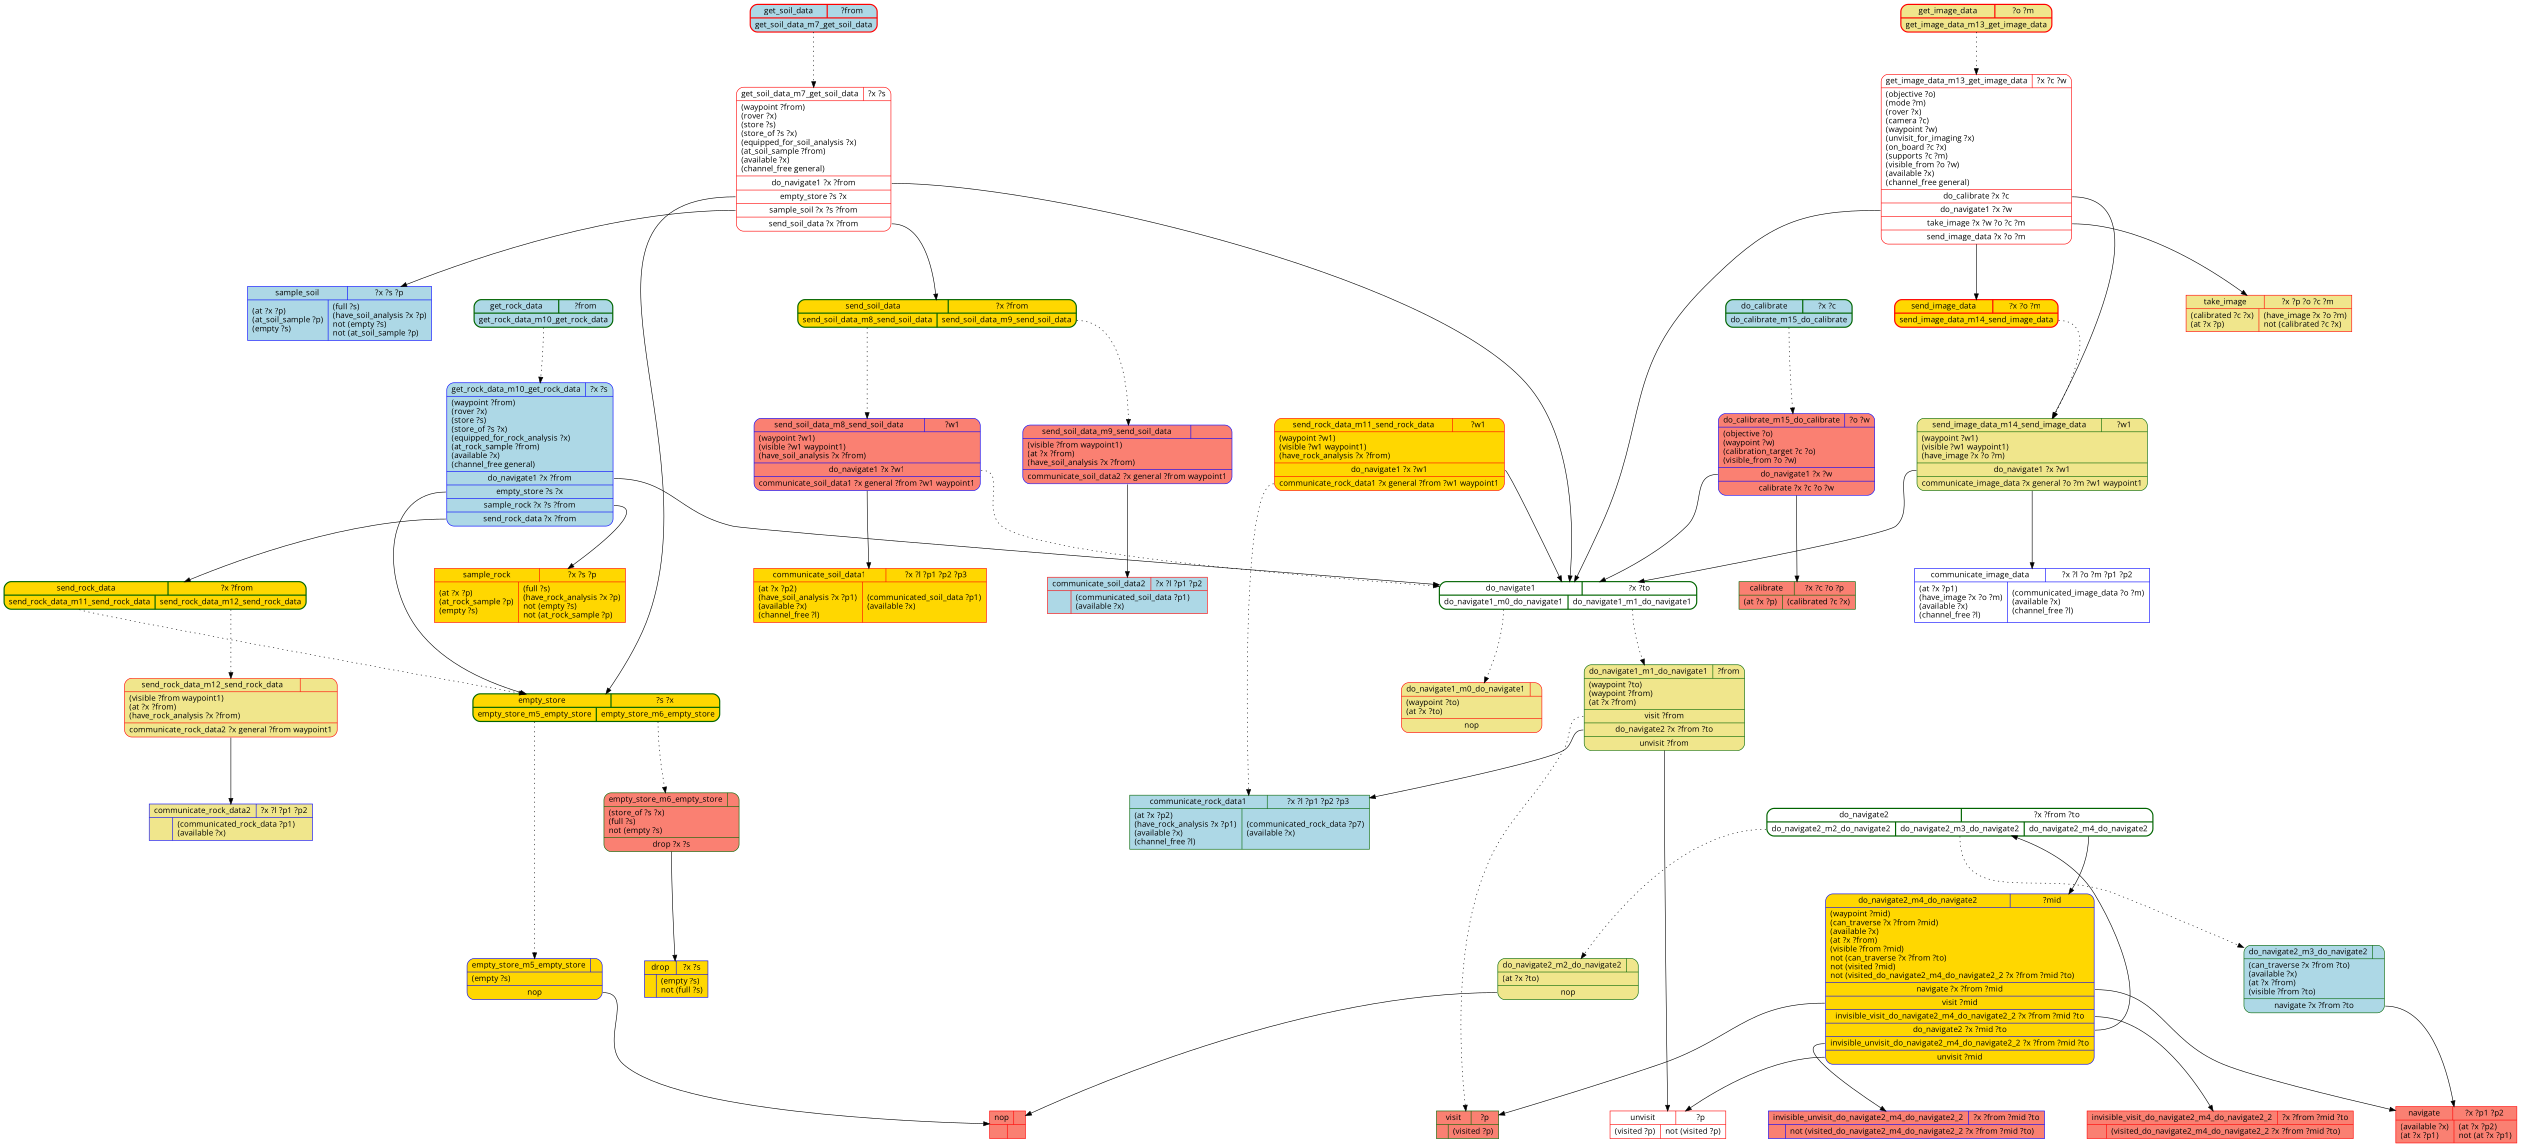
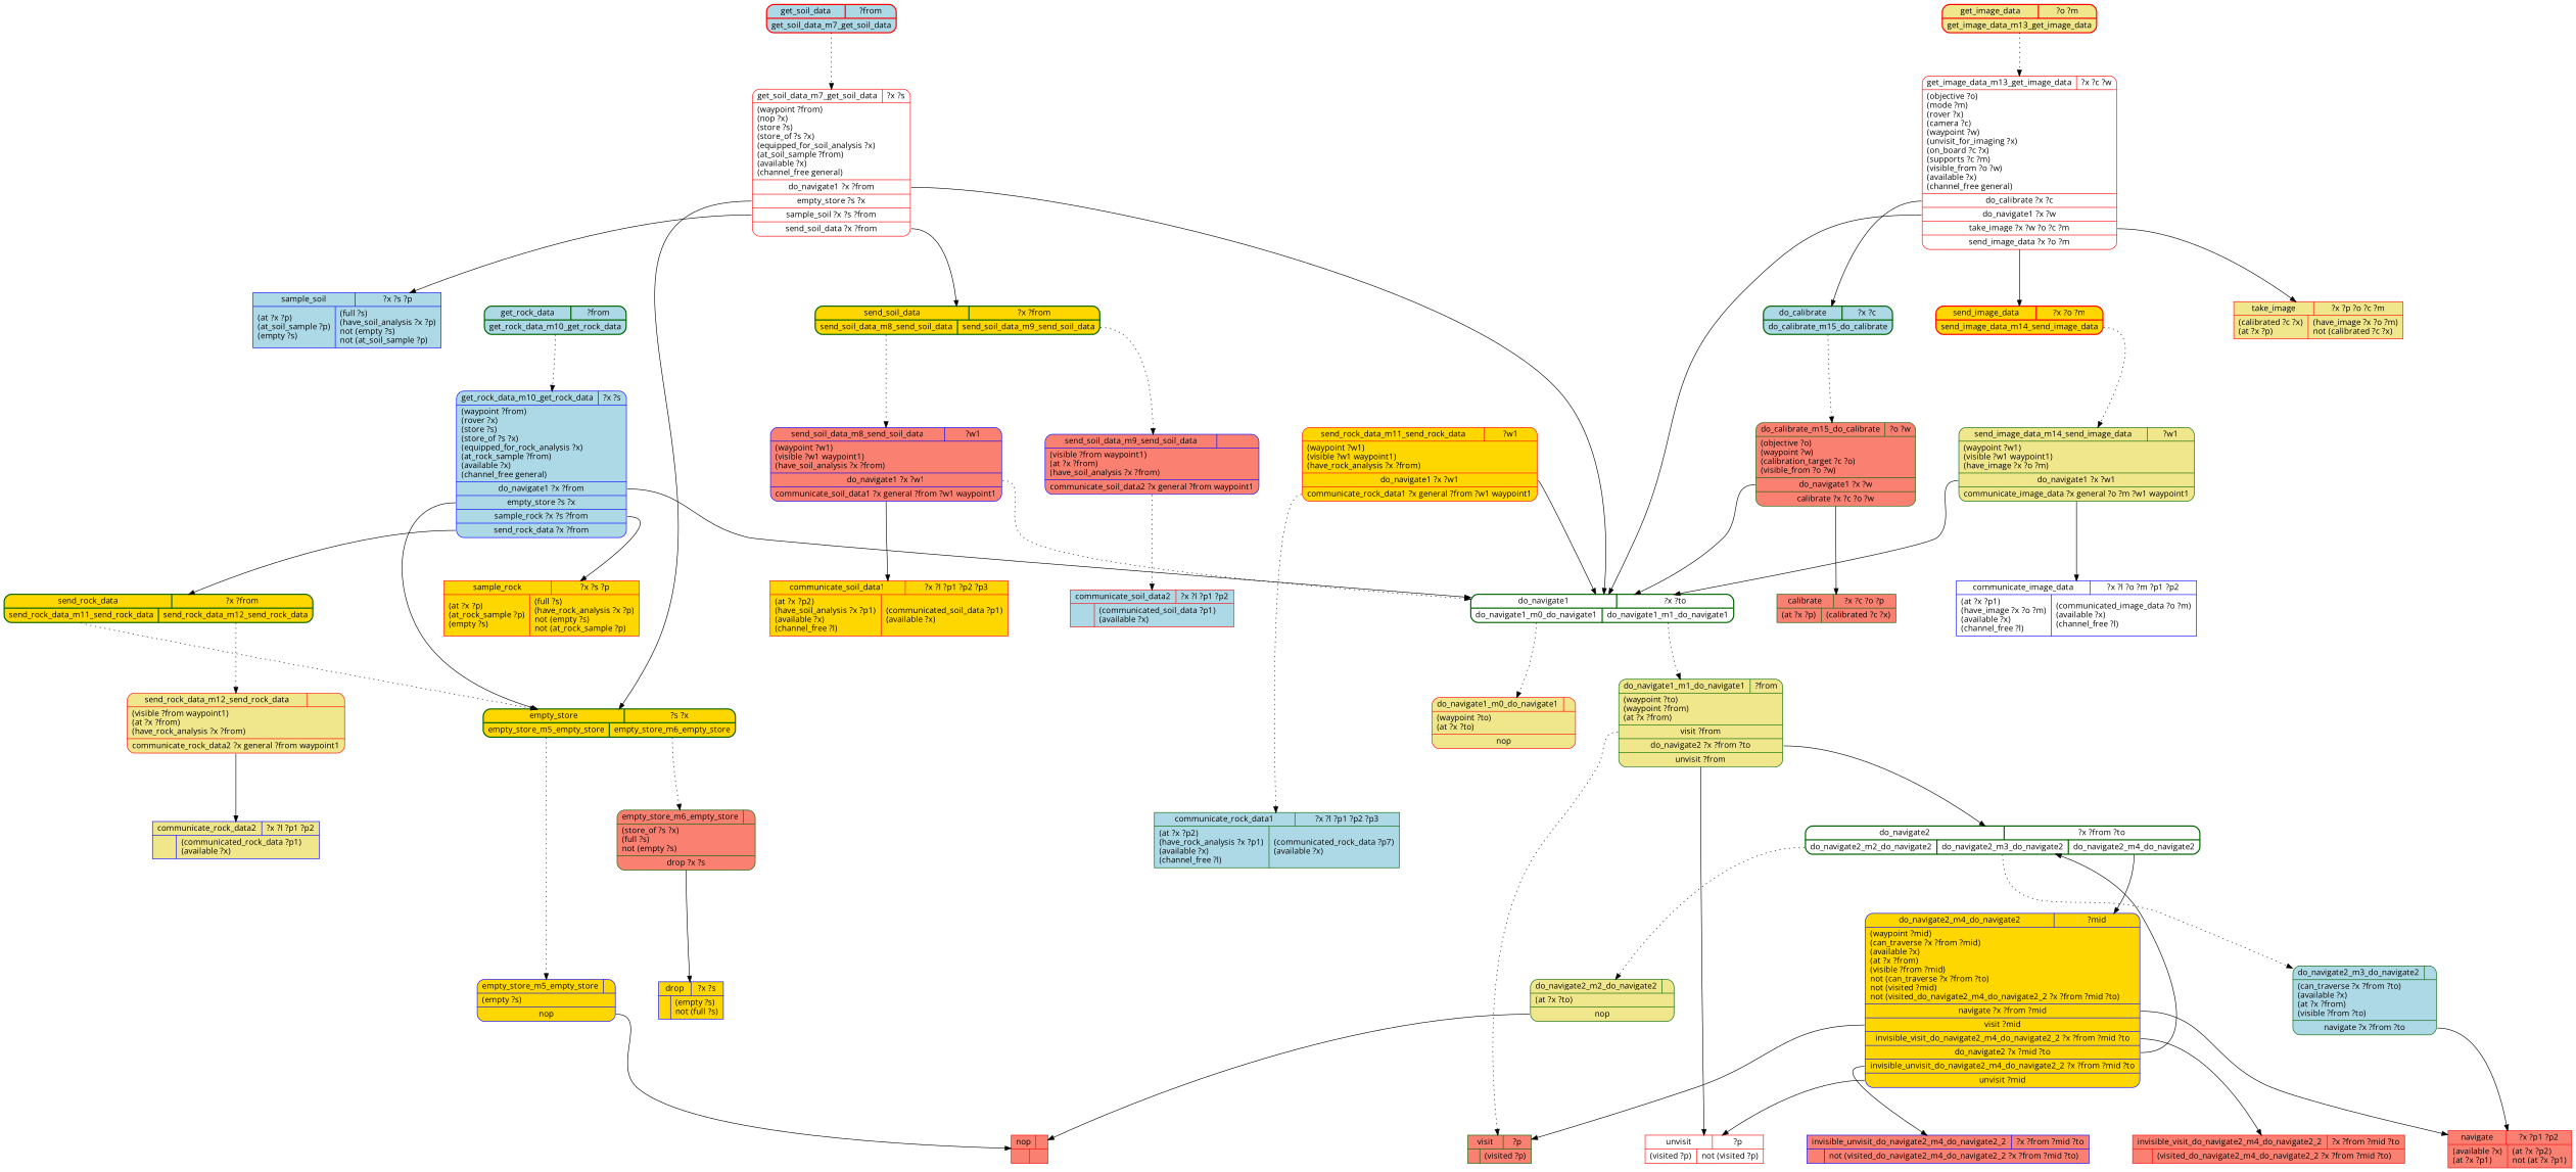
  digraph {
    fontname="Open Sans"
    nodesep=1
    ranksep=1
    node [color=red fillcolor=salmon fontname="Open Sans" shape=Mrecord style=filled]
    edge [fontname="Open Sans" tailport=0]
    navigate [label="{{\N|?x ?p1 ?p2}|{(available ?x)\l(at ?x ?p1)\l|(at ?x ?p2)\lnot (at ?x ?p1)\l}}" shape=record]
    sample_soil [color=blue fillcolor=lightblue label="{{\N|?x ?s ?p}|{(at ?x ?p)\l(at_soil_sample ?p)\l(empty ?s)\l|(full ?s)\l(have_soil_analysis ?x ?p)\lnot (empty ?s)\lnot (at_soil_sample ?p)\l}}" shape=record]
    sample_rock [fillcolor=gold label="{{\N|?x ?s ?p}|{(at ?x ?p)\l(at_rock_sample ?p)\l(empty ?s)\l|(full ?s)\l(have_rock_analysis ?x ?p)\lnot (empty ?s)\lnot (at_rock_sample ?p)\l}}" shape=record]
    drop [color=blue fillcolor=gold label="{{\N|?x ?s}|{|(empty ?s)\lnot (full ?s)\l}}" shape=record]
    calibrate [color=darkgreen label="{{\N|?x ?c ?o ?p}|{(at ?x ?p)\l|(calibrated ?c ?x)\l}}" shape=record]
    take_image [fillcolor=khaki label="{{\N|?x ?p ?o ?c ?m}|{(calibrated ?c ?x)\l(at ?x ?p)\l|(have_image ?x ?o ?m)\lnot (calibrated ?c ?x)\l}}" shape=record]
    communicate_soil_data1 [fillcolor=gold label="{{\N|?x ?l ?p1 ?p2 ?p3}|{(at ?x ?p2)\l(have_soil_analysis ?x ?p1)\l(available ?x)\l(channel_free ?l)\l|(communicated_soil_data ?p1)\l(available ?x)\l}}" shape=record]
    communicate_soil_data2 [fillcolor=lightblue label="{{\N|?x ?l ?p1 ?p2}|{|(communicated_soil_data ?p1)\l(available ?x)\l}}" shape=record]
    communicate_rock_data1 [color=darkgreen fillcolor=lightblue label="{{\N|?x ?l ?p1 ?p2 ?p3}|{(at ?x ?p2)\l(have_rock_analysis ?x ?p1)\l(available ?x)\l(channel_free ?l)\l|(communicated_rock_data ?p7)\l(available ?x)\l}}" shape=record]
    communicate_rock_data2 [color=blue fillcolor=khaki label="{{\N|?x ?l ?p1 ?p2}|{|(communicated_rock_data ?p1)\l(available ?x)\l}}" shape=record]
    communicate_image_data [color=blue fillcolor=white label="{{\N|?x ?l ?o ?m ?p1 ?p2}|{(at ?x ?p1)\l(have_image ?x ?o ?m)\l(available ?x)\l(channel_free ?l)\l|(communicated_image_data ?o ?m)\l(available ?x)\l(channel_free ?l)\l}}" shape=record]
    visit [color=darkgreen label="{{\N|?p}|{|(visited ?p)\l}}" shape=record]
    unvisit [fillcolor=white label="{{\N|?p}|{(visited ?p)\l|not (visited ?p)\l}}" shape=record]
    nop [label="{{\N|}|{|}}" shape=record]
    invisible_visit_do_navigate2_m4_do_navigate2_2 [label="{{\N|?x ?from ?mid ?to}|{|(visited_do_navigate2_m4_do_navigate2_2 ?x ?from ?mid ?to)\l}}" shape=record]
    invisible_unvisit_do_navigate2_m4_do_navigate2_2 [color=blue label="{{\N|?x ?from ?mid ?to}|{|not (visited_do_navigate2_m4_do_navigate2_2 ?x ?from ?mid ?to)\l}}" shape=record]
    do_navigate1 [color=darkgreen fillcolor=white label="{{\N|?x ?to}|{<0>do_navigate1_m0_do_navigate1|<1>do_navigate1_m1_do_navigate1}}" style="bold,filled"]
    do_navigate1_m0_do_navigate1 [fillcolor=khaki label="{{\N|}|(waypoint ?to)\l(at ?x ?to)\l|<0>nop}"]
    do_navigate1_m1_do_navigate1 [color=darkgreen fillcolor=khaki label="{{\N|?from}|(waypoint ?to)\l(waypoint ?from)\l(at ?x ?from)\l|<0>visit ?from|<1>do_navigate2 ?x ?from ?to|<2>unvisit ?from}"]
    do_navigate2 [color=darkgreen fillcolor=white label="{{\N|?x ?from ?to}|{<0>do_navigate2_m2_do_navigate2|<1>do_navigate2_m3_do_navigate2|<2>do_navigate2_m4_do_navigate2}}" style="bold,filled"]
    do_navigate2_m2_do_navigate2 [color=darkgreen fillcolor=khaki label="{{\N|}|(at ?x ?to)\l|<0>nop}"]
    do_navigate2_m3_do_navigate2 [color=darkgreen fillcolor=lightblue label="{{\N|}|(can_traverse ?x ?from ?to)\l(available ?x)\l(at ?x ?from)\l(visible ?from ?to)\l|<0>navigate ?x ?from ?to}"]
    do_navigate2_m4_do_navigate2 [color=blue fillcolor=gold label="{{\N|?mid}|(waypoint ?mid)\l(can_traverse ?x ?from ?mid)\l(available ?x)\l(at ?x ?from)\l(visible ?from ?mid)\lnot (can_traverse ?x ?from ?to)\lnot (visited ?mid)\lnot (visited_do_navigate2_m4_do_navigate2_2 ?x ?from ?mid ?to)\l|<0>navigate ?x ?from ?mid|<1>visit ?mid|<2>invisible_visit_do_navigate2_m4_do_navigate2_2 ?x ?from ?mid ?to|<3>do_navigate2 ?x ?mid ?to|<4>invisible_unvisit_do_navigate2_m4_do_navigate2_2 ?x ?from ?mid ?to|<5>unvisit ?mid}"]
    empty_store [color=darkgreen fillcolor=gold label="{{\N|?s ?x}|{<0>empty_store_m5_empty_store|<1>empty_store_m6_empty_store}}" style="bold,filled"]
    empty_store_m5_empty_store [color=blue fillcolor=gold label="{{\N|}|(empty ?s)\l|<0>nop}"]
    empty_store_m6_empty_store [color=darkgreen label="{{\N|}|(store_of ?s ?x)\l(full ?s)\lnot (empty ?s)\l|<0>drop ?x ?s}"]
    get_soil_data [fillcolor=lightblue label="{{\N|?from}|{<0>get_soil_data_m7_get_soil_data}}" style="bold,filled"]
-   get_soil_data_m7_get_soil_data [fillcolor=white label="{{\N|?x ?s}|(waypoint ?from)\l(rover ?x)\l(store ?s)\l(store_of ?s ?x)\l(equipped_for_soil_analysis ?x)\l(at_soil_sample ?from)\l(available ?x)\l(channel_free general)\l|<0>do_navigate1 ?x ?from|<1>empty_store ?s ?x|<2>sample_soil ?x ?s ?from|<3>send_soil_data ?x ?from}"]
+   get_soil_data_m7_get_soil_data [fillcolor=white label="{{\N|?x ?s}|(waypoint ?from)\l(nop ?x)\l(store ?s)\l(store_of ?s ?x)\l(equipped_for_soil_analysis ?x)\l(at_soil_sample ?from)\l(available ?x)\l(channel_free general)\l|<0>do_navigate1 ?x ?from|<1>empty_store ?s ?x|<2>sample_soil ?x ?s ?from|<3>send_soil_data ?x ?from}"]
    send_soil_data [color=darkgreen fillcolor=gold label="{{\N|?x ?from}|{<0>send_soil_data_m8_send_soil_data|<1>send_soil_data_m9_send_soil_data}}" style="bold,filled"]
    send_soil_data_m8_send_soil_data [color=blue label="{{\N|?w1}|(waypoint ?w1)\l(visible ?w1 waypoint1)\l(have_soil_analysis ?x ?from)\l|<0>do_navigate1 ?x ?w1|<1>communicate_soil_data1 ?x general ?from ?w1 waypoint1}"]
    send_soil_data_m9_send_soil_data [color=blue label="{{\N|}|(visible ?from waypoint1)\l(at ?x ?from)\l(have_soil_analysis ?x ?from)\l|<0>communicate_soil_data2 ?x general ?from waypoint1}"]
    get_rock_data [color=darkgreen fillcolor=lightblue label="{{\N|?from}|{<0>get_rock_data_m10_get_rock_data}}" style="bold,filled"]
    get_rock_data_m10_get_rock_data [color=blue fillcolor=lightblue label="{{\N|?x ?s}|(waypoint ?from)\l(rover ?x)\l(store ?s)\l(store_of ?s ?x)\l(equipped_for_rock_analysis ?x)\l(at_rock_sample ?from)\l(available ?x)\l(channel_free general)\l|<0>do_navigate1 ?x ?from|<1>empty_store ?s ?x|<2>sample_rock ?x ?s ?from|<3>send_rock_data ?x ?from}"]
    send_rock_data [color=darkgreen fillcolor=gold label="{{\N|?x ?from}|{<0>send_rock_data_m11_send_rock_data|<1>send_rock_data_m12_send_rock_data}}" style="bold,filled"]
    send_rock_data_m12_send_rock_data [fillcolor=khaki label="{{\N|}|(visible ?from waypoint1)\l(at ?x ?from)\l(have_rock_analysis ?x ?from)\l|<0>communicate_rock_data2 ?x general ?from waypoint1}"]
    send_rock_data_m11_send_rock_data [fillcolor=gold label="{{\N|?w1}|(waypoint ?w1)\l(visible ?w1 waypoint1)\l(have_rock_analysis ?x ?from)\l|<0>do_navigate1 ?x ?w1|<1>communicate_rock_data1 ?x general ?from ?w1 waypoint1}"]
    get_image_data [fillcolor=khaki label="{{\N|?o ?m}|{<0>get_image_data_m13_get_image_data}}" style="bold,filled"]
    get_image_data_m13_get_image_data [fillcolor=white label="{{\N|?x ?c ?w}|(objective ?o)\l(mode ?m)\l(rover ?x)\l(camera ?c)\l(waypoint ?w)\l(unvisit_for_imaging ?x)\l(on_board ?c ?x)\l(supports ?c ?m)\l(visible_from ?o ?w)\l(available ?x)\l(channel_free general)\l|<0>do_calibrate ?x ?c|<1>do_navigate1 ?x ?w|<2>take_image ?x ?w ?o ?c ?m|<3>send_image_data ?x ?o ?m}"]
    do_calibrate [color=darkgreen fillcolor=lightblue label="{{\N|?x ?c}|{<0>do_calibrate_m15_do_calibrate}}" style="bold,filled"]
    send_image_data [fillcolor=gold label="{{\N|?x ?o ?m}|{<0>send_image_data_m14_send_image_data}}" style="bold,filled"]
-   do_calibrate_m15_do_calibrate [color=blue label="{{\N|?o ?w}|(objective ?o)\l(waypoint ?w)\l(calibration_target ?c ?o)\l(visible_from ?o ?w)\l|<0>do_navigate1 ?x ?w|<1>calibrate ?x ?c ?o ?w}"]
+   do_calibrate_m15_do_calibrate [color=darkgreen label="{{\N|?o ?w}|(objective ?o)\l(waypoint ?w)\l(calibration_target ?c ?o)\l(visible_from ?o ?w)\l|<0>do_navigate1 ?x ?w|<1>calibrate ?x ?c ?o ?w}"]
    send_image_data_m14_send_image_data [color=darkgreen fillcolor=khaki label="{{\N|?w1}|(waypoint ?w1)\l(visible ?w1 waypoint1)\l(have_image ?x ?o ?m)\l|<0>do_navigate1 ?x ?w1|<1>communicate_image_data ?x general ?o ?m ?w1 waypoint1}"]
    do_navigate1 -> do_navigate1_m0_do_navigate1 [style=dotted]
    do_navigate1 -> do_navigate1_m1_do_navigate1 [style=dotted tailport=1]
    do_navigate1_m1_do_navigate1 -> visit [style=dotted]
    do_navigate1_m1_do_navigate1 -> unvisit [tailport=2]
-   do_navigate1_m1_do_navigate1 -> communicate_rock_data1 [tailport=1]
+   do_navigate1_m1_do_navigate1 -> do_navigate2 [tailport=1]
    do_navigate2 -> do_navigate2_m2_do_navigate2 [style=dotted]
    do_navigate2 -> do_navigate2_m3_do_navigate2 [style=dotted tailport=1]
    do_navigate2 -> do_navigate2_m4_do_navigate2 [style=solid tailport=2]
    do_navigate2_m2_do_navigate2 -> nop
    do_navigate2_m3_do_navigate2 -> navigate
    do_navigate2_m4_do_navigate2 -> navigate
    do_navigate2_m4_do_navigate2 -> visit [tailport=1]
    do_navigate2_m4_do_navigate2 -> unvisit [tailport=5]
    do_navigate2_m4_do_navigate2 -> invisible_visit_do_navigate2_m4_do_navigate2_2 [tailport=2]
    do_navigate2_m4_do_navigate2 -> invisible_unvisit_do_navigate2_m4_do_navigate2_2 [tailport=4]
    do_navigate2_m4_do_navigate2 -> do_navigate2 [tailport=3]
    empty_store -> empty_store_m5_empty_store [style=dotted]
    empty_store -> empty_store_m6_empty_store [style=dotted tailport=1]
    empty_store_m5_empty_store -> nop
    empty_store_m6_empty_store -> drop
    get_soil_data -> get_soil_data_m7_get_soil_data [style=dotted]
    get_soil_data_m7_get_soil_data -> sample_soil [tailport=2]
    get_soil_data_m7_get_soil_data -> do_navigate1
    get_soil_data_m7_get_soil_data -> empty_store [tailport=1]
    get_soil_data_m7_get_soil_data -> send_soil_data [tailport=3]
    send_soil_data -> send_soil_data_m8_send_soil_data [style=dotted]
    send_soil_data -> send_soil_data_m9_send_soil_data [style=dotted tailport=1]
    send_soil_data_m8_send_soil_data -> communicate_soil_data1 [tailport=1]
    send_soil_data_m8_send_soil_data -> do_navigate1 [style=dotted]
-   send_soil_data_m9_send_soil_data -> communicate_soil_data2
+   send_soil_data_m9_send_soil_data -> communicate_soil_data2 [style=dotted]
    get_rock_data -> get_rock_data_m10_get_rock_data [style=dotted]
    get_rock_data_m10_get_rock_data -> sample_rock [tailport=2]
    get_rock_data_m10_get_rock_data -> do_navigate1
    get_rock_data_m10_get_rock_data -> empty_store [tailport=1]
    get_rock_data_m10_get_rock_data -> send_rock_data [tailport=3]
    send_rock_data -> empty_store [style=dotted]
    send_rock_data -> send_rock_data_m12_send_rock_data [style=dotted tailport=1]
    send_rock_data_m12_send_rock_data -> communicate_rock_data2
    send_rock_data_m11_send_rock_data -> communicate_rock_data1 [style=dotted tailport=1]
    send_rock_data_m11_send_rock_data -> do_navigate1
    get_image_data -> get_image_data_m13_get_image_data [style=dotted]
    get_image_data_m13_get_image_data -> take_image [tailport=2]
    get_image_data_m13_get_image_data -> do_navigate1 [tailport=1]
-   get_image_data_m13_get_image_data -> send_image_data_m14_send_image_data
+   get_image_data_m13_get_image_data -> do_calibrate
    get_image_data_m13_get_image_data -> send_image_data [tailport=3]
    do_calibrate -> do_calibrate_m15_do_calibrate [style=dotted]
    send_image_data -> send_image_data_m14_send_image_data [style=dotted]
    do_calibrate_m15_do_calibrate -> calibrate [tailport=1]
    do_calibrate_m15_do_calibrate -> do_navigate1
    send_image_data_m14_send_image_data -> communicate_image_data [tailport=1]
    send_image_data_m14_send_image_data -> do_navigate1
  }
